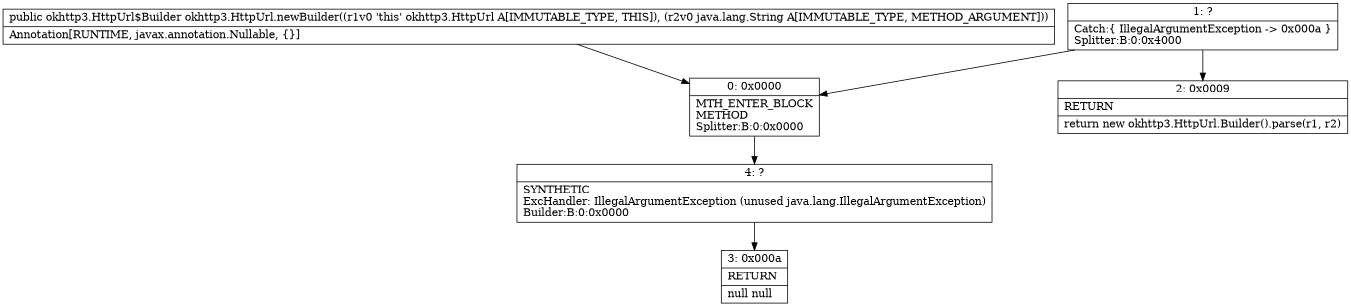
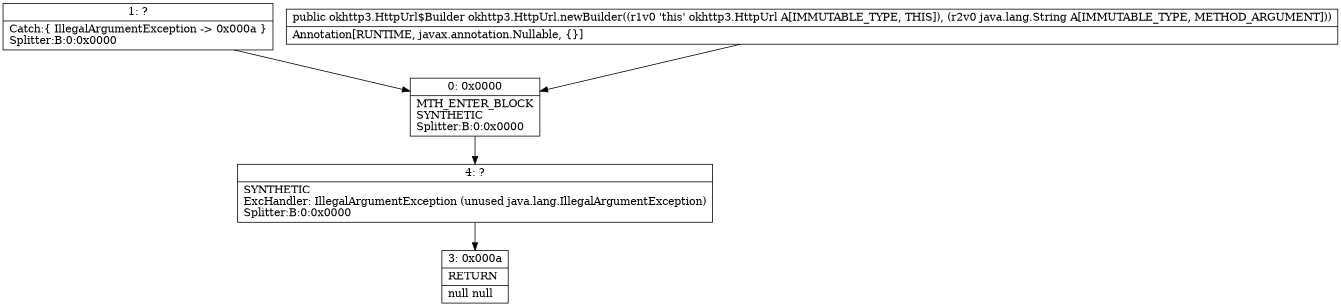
  digraph {
    node [shape=record]
-   n1 [label="{0\:\ 0x0000|MTH_ENTER_BLOCK\lMETHOD\lSplitter:B:0:0x0000\l}"]
-   n2 [label="{4\:\ ?|SYNTHETIC\lExcHandler: IllegalArgumentException (unused java.lang.IllegalArgumentException)\lBuilder:B:0:0x0000\l}"]
-   n3 [label="{1\:\ ?|Catch:\{ IllegalArgumentException \-\> 0x000a \}\lSplitter:B:0:0x4000\l}"]
-   n4 [label="{2\:\ 0x0009|RETURN\l|return new okhttp3.HttpUrl.Builder().parse(r1, r2)\l}"]
+   n1 [label="{0\:\ 0x0000|MTH_ENTER_BLOCK\lSYNTHETIC\lSplitter:B:0:0x0000\l}"]
+   n2 [label="{4\:\ ?|SYNTHETIC\lExcHandler: IllegalArgumentException (unused java.lang.IllegalArgumentException)\lSplitter:B:0:0x0000\l}"]
+   n3 [label="{1\:\ ?|Catch:\{ IllegalArgumentException \-\> 0x000a \}\lSplitter:B:0:0x0000\l}"]
    n5 [label="{3\:\ 0x000a|RETURN\l|null null\l}"]
    n6 [label="{public okhttp3.HttpUrl$Builder okhttp3.HttpUrl.newBuilder((r1v0 'this' okhttp3.HttpUrl A[IMMUTABLE_TYPE, THIS]), (r2v0 java.lang.String A[IMMUTABLE_TYPE, METHOD_ARGUMENT]))  | Annotation[RUNTIME, javax.annotation.Nullable, \{\}]\l}"]
    n1 -> n2
    n2 -> n5
    n3 -> n1
-   n3 -> n4
    n6 -> n1
  }
